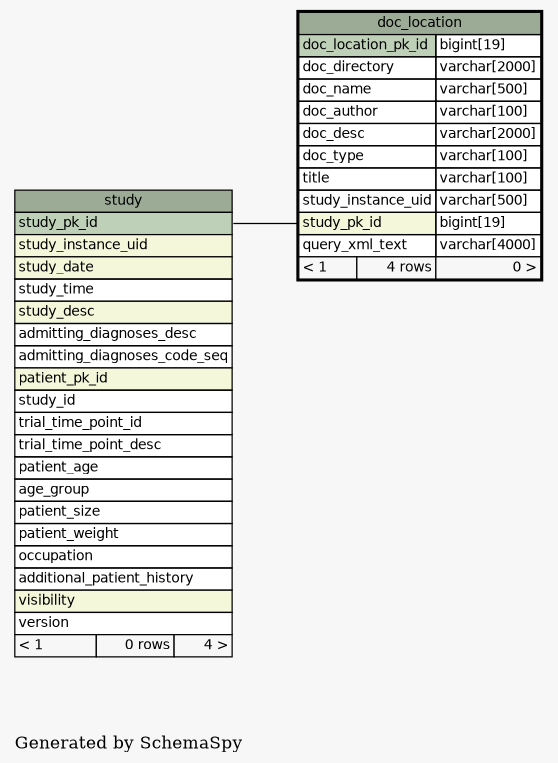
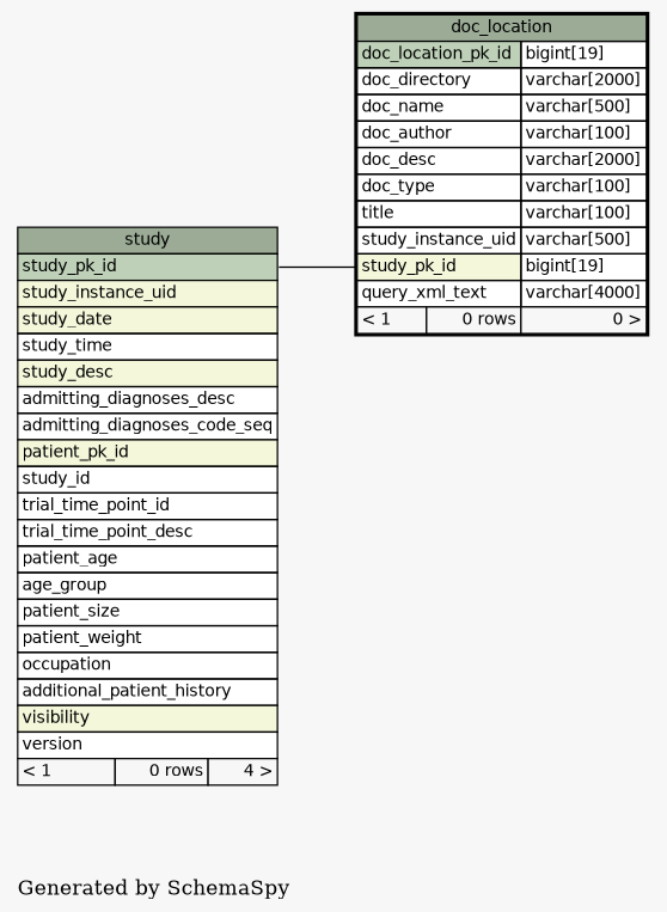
  digraph {
    bgcolor="#f7f7f7"
    label="\nGenerated by SchemaSpy"
    labeljust=l
    rankdir=RL
    node [fontname=Helvetica fontsize=11 shape=plaintext]
-   n1 [label=<     <TABLE BORDER="2" CELLBORDER="1" CELLSPACING="0" BGCOLOR="#ffffff">       <TR><TD PORT="doc_location.heading" COLSPAN="3" BGCOLOR="#9bab96" ALIGN="CENTER">doc_location</TD></TR>       <TR><TD PORT="doc_location_pk_id" COLSPAN="2" BGCOLOR="#bed1b8" ALIGN="LEFT">doc_location_pk_id</TD><TD PORT="doc_location_pk_id.type" ALIGN="LEFT">bigint[19]</TD></TR>       <TR><TD PORT="doc_directory" COLSPAN="2" ALIGN="LEFT">doc_directory</TD><TD PORT="doc_directory.type" ALIGN="LEFT">varchar[2000]</TD></TR>       <TR><TD PORT="doc_name" COLSPAN="2" ALIGN="LEFT">doc_name</TD><TD PORT="doc_name.type" ALIGN="LEFT">varchar[500]</TD></TR>       <TR><TD PORT="doc_author" COLSPAN="2" ALIGN="LEFT">doc_author</TD><TD PORT="doc_author.type" ALIGN="LEFT">varchar[100]</TD></TR>       <TR><TD PORT="doc_desc" COLSPAN="2" ALIGN="LEFT">doc_desc</TD><TD PORT="doc_desc.type" ALIGN="LEFT">varchar[2000]</TD></TR>       <TR><TD PORT="doc_type" COLSPAN="2" ALIGN="LEFT">doc_type</TD><TD PORT="doc_type.type" ALIGN="LEFT">varchar[100]</TD></TR>       <TR><TD PORT="title" COLSPAN="2" ALIGN="LEFT">title</TD><TD PORT="title.type" ALIGN="LEFT">varchar[100]</TD></TR>       <TR><TD PORT="study_instance_uid" COLSPAN="2" ALIGN="LEFT">study_instance_uid</TD><TD PORT="study_instance_uid.type" ALIGN="LEFT">varchar[500]</TD></TR>       <TR><TD PORT="study_pk_id" COLSPAN="2" BGCOLOR="#f4f7da" ALIGN="LEFT">study_pk_id</TD><TD PORT="study_pk_id.type" ALIGN="LEFT">bigint[19]</TD></TR>       <TR><TD PORT="query_xml_text" COLSPAN="2" ALIGN="LEFT">query_xml_text</TD><TD PORT="query_xml_text.type" ALIGN="LEFT">varchar[4000]</TD></TR>       <TR><TD ALIGN="LEFT" BGCOLOR="#f7f7f7">&lt; 1</TD><TD ALIGN="RIGHT" BGCOLOR="#f7f7f7">4 rows</TD><TD ALIGN="RIGHT" BGCOLOR="#f7f7f7">0 &gt;</TD></TR>     </TABLE>>]
+   n1 [label=<     <TABLE BORDER="2" CELLBORDER="1" CELLSPACING="0" BGCOLOR="#ffffff">       <TR><TD PORT="doc_location.heading" COLSPAN="3" BGCOLOR="#9bab96" ALIGN="CENTER">doc_location</TD></TR>       <TR><TD PORT="doc_location_pk_id" COLSPAN="2" BGCOLOR="#bed1b8" ALIGN="LEFT">doc_location_pk_id</TD><TD PORT="doc_location_pk_id.type" ALIGN="LEFT">bigint[19]</TD></TR>       <TR><TD PORT="doc_directory" COLSPAN="2" ALIGN="LEFT">doc_directory</TD><TD PORT="doc_directory.type" ALIGN="LEFT">varchar[2000]</TD></TR>       <TR><TD PORT="doc_name" COLSPAN="2" ALIGN="LEFT">doc_name</TD><TD PORT="doc_name.type" ALIGN="LEFT">varchar[500]</TD></TR>       <TR><TD PORT="doc_author" COLSPAN="2" ALIGN="LEFT">doc_author</TD><TD PORT="doc_author.type" ALIGN="LEFT">varchar[100]</TD></TR>       <TR><TD PORT="doc_desc" COLSPAN="2" ALIGN="LEFT">doc_desc</TD><TD PORT="doc_desc.type" ALIGN="LEFT">varchar[2000]</TD></TR>       <TR><TD PORT="doc_type" COLSPAN="2" ALIGN="LEFT">doc_type</TD><TD PORT="doc_type.type" ALIGN="LEFT">varchar[100]</TD></TR>       <TR><TD PORT="title" COLSPAN="2" ALIGN="LEFT">title</TD><TD PORT="title.type" ALIGN="LEFT">varchar[100]</TD></TR>       <TR><TD PORT="study_instance_uid" COLSPAN="2" ALIGN="LEFT">study_instance_uid</TD><TD PORT="study_instance_uid.type" ALIGN="LEFT">varchar[500]</TD></TR>       <TR><TD PORT="study_pk_id" COLSPAN="2" BGCOLOR="#f4f7da" ALIGN="LEFT">study_pk_id</TD><TD PORT="study_pk_id.type" ALIGN="LEFT">bigint[19]</TD></TR>       <TR><TD PORT="query_xml_text" COLSPAN="2" ALIGN="LEFT">query_xml_text</TD><TD PORT="query_xml_text.type" ALIGN="LEFT">varchar[4000]</TD></TR>       <TR><TD ALIGN="LEFT" BGCOLOR="#f7f7f7">&lt; 1</TD><TD ALIGN="RIGHT" BGCOLOR="#f7f7f7">0 rows</TD><TD ALIGN="RIGHT" BGCOLOR="#f7f7f7">0 &gt;</TD></TR>     </TABLE>>]
    n2 [label=<     <TABLE BORDER="0" CELLBORDER="1" CELLSPACING="0" BGCOLOR="#ffffff">       <TR><TD PORT="study.heading" COLSPAN="3" BGCOLOR="#9bab96" ALIGN="CENTER">study</TD></TR>       <TR><TD PORT="study_pk_id" COLSPAN="3" BGCOLOR="#bed1b8" ALIGN="LEFT">study_pk_id</TD></TR>       <TR><TD PORT="study_instance_uid" COLSPAN="3" BGCOLOR="#f4f7da" ALIGN="LEFT">study_instance_uid</TD></TR>       <TR><TD PORT="study_date" COLSPAN="3" BGCOLOR="#f4f7da" ALIGN="LEFT">study_date</TD></TR>       <TR><TD PORT="study_time" COLSPAN="3" ALIGN="LEFT">study_time</TD></TR>       <TR><TD PORT="study_desc" COLSPAN="3" BGCOLOR="#f4f7da" ALIGN="LEFT">study_desc</TD></TR>       <TR><TD PORT="admitting_diagnoses_desc" COLSPAN="3" ALIGN="LEFT">admitting_diagnoses_desc</TD></TR>       <TR><TD PORT="admitting_diagnoses_code_seq" COLSPAN="3" ALIGN="LEFT">admitting_diagnoses_code_seq</TD></TR>       <TR><TD PORT="patient_pk_id" COLSPAN="3" BGCOLOR="#f4f7da" ALIGN="LEFT">patient_pk_id</TD></TR>       <TR><TD PORT="study_id" COLSPAN="3" ALIGN="LEFT">study_id</TD></TR>       <TR><TD PORT="trial_time_point_id" COLSPAN="3" ALIGN="LEFT">trial_time_point_id</TD></TR>       <TR><TD PORT="trial_time_point_desc" COLSPAN="3" ALIGN="LEFT">trial_time_point_desc</TD></TR>       <TR><TD PORT="patient_age" COLSPAN="3" ALIGN="LEFT">patient_age</TD></TR>       <TR><TD PORT="age_group" COLSPAN="3" ALIGN="LEFT">age_group</TD></TR>       <TR><TD PORT="patient_size" COLSPAN="3" ALIGN="LEFT">patient_size</TD></TR>       <TR><TD PORT="patient_weight" COLSPAN="3" ALIGN="LEFT">patient_weight</TD></TR>       <TR><TD PORT="occupation" COLSPAN="3" ALIGN="LEFT">occupation</TD></TR>       <TR><TD PORT="additional_patient_history" COLSPAN="3" ALIGN="LEFT">additional_patient_history</TD></TR>       <TR><TD PORT="visibility" COLSPAN="3" BGCOLOR="#f4f7da" ALIGN="LEFT">visibility</TD></TR>       <TR><TD PORT="version" COLSPAN="3" ALIGN="LEFT">version</TD></TR>       <TR><TD ALIGN="LEFT" BGCOLOR="#f7f7f7">&lt; 1</TD><TD ALIGN="RIGHT" BGCOLOR="#f7f7f7">0 rows</TD><TD ALIGN="RIGHT" BGCOLOR="#f7f7f7">4 &gt;</TD></TR>     </TABLE>>]
    n1 -> n2 [arrowhead=none arrowsize=0.8 arrowtail=crowodot headport="study_pk_id:e" tailport="study_pk_id:w"]
  }
